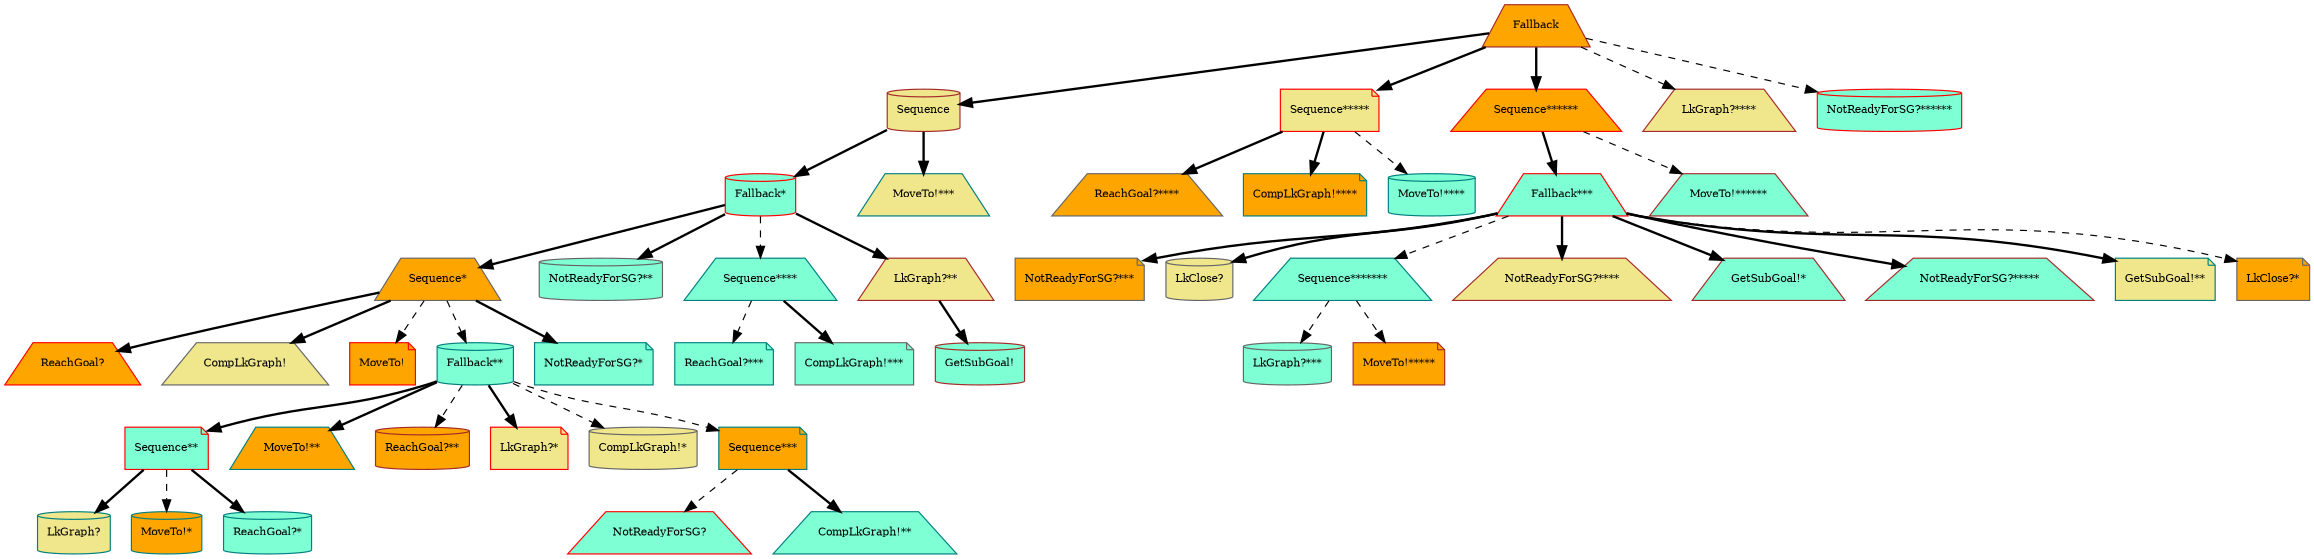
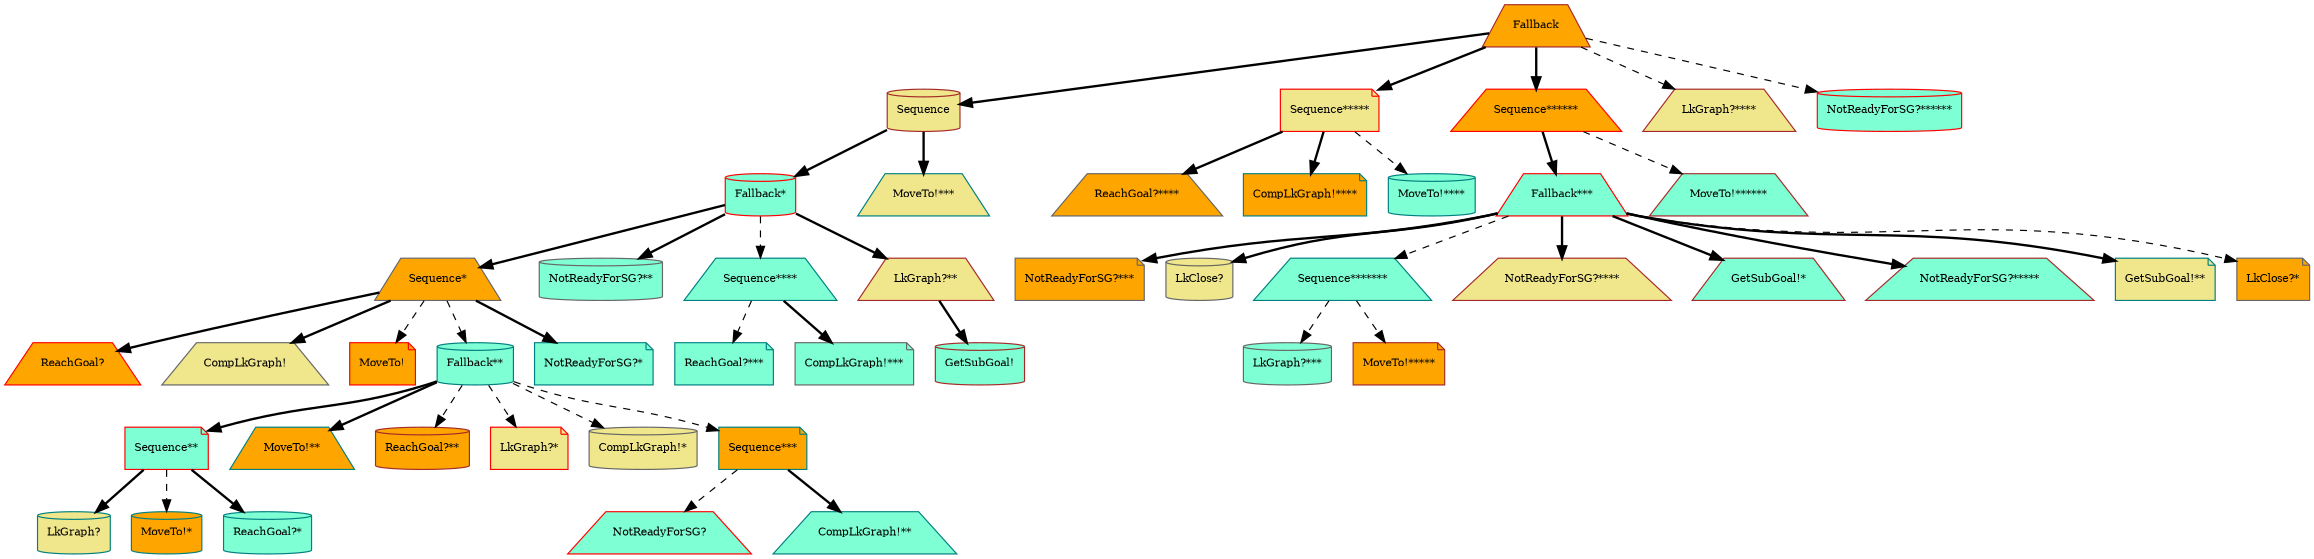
  digraph {
    fontname="times-roman"
    ordering=out
    node [color=teal fillcolor=aquamarine fontcolor=black fontname="times-roman" fontsize=9 shape=trapezium style=filled]
    edge [fontname="times-roman" style=bold]
    n1 [color=brown fillcolor=orange label=Fallback]
    n2 [color=brown fillcolor=khaki label=Sequence shape=cylinder]
    n3 [color=red fillcolor=khaki label="Sequence*****" shape=note]
    n4 [color=red fillcolor=orange label="Sequence******"]
    n5 [color=brown fillcolor=khaki label="LkGraph?****"]
    n6 [color=red label="NotReadyForSG?******" shape=cylinder]
    n7 [color=red label="Fallback*" shape=cylinder]
    n8 [fillcolor=khaki label="MoveTo!***"]
    n9 [color=gray40 fillcolor=orange label="ReachGoal?****"]
    n10 [fillcolor=orange label="CompLkGraph!****" shape=note]
    n11 [label="MoveTo!****" shape=cylinder]
    n12 [color=red label="Fallback***"]
    n13 [color=brown label="MoveTo!******"]
    n14 [color=gray40 fillcolor=orange label="Sequence*"]
    n15 [color=gray40 label="NotReadyForSG?**" shape=cylinder]
    n16 [label="Sequence****"]
    n17 [color=brown fillcolor=khaki label="LkGraph?**"]
    n18 [color=red fillcolor=orange label="ReachGoal?"]
    n19 [color=gray40 fillcolor=khaki label="CompLkGraph!"]
    n20 [color=red fillcolor=orange label="MoveTo!" shape=note]
    n21 [label="Fallback**" shape=cylinder]
    n22 [label="NotReadyForSG?*" shape=note]
    n23 [label="ReachGoal?***" shape=note]
    n24 [color=gray40 label="CompLkGraph!***" shape=note]
    n25 [color=brown label="GetSubGoal!" shape=cylinder]
    n26 [color=red label="Sequence**" shape=note]
    n27 [fillcolor=orange label="MoveTo!**"]
    n28 [color=brown fillcolor=orange label="ReachGoal?**" shape=cylinder]
    n29 [color=red fillcolor=khaki label="LkGraph?*" shape=note]
    n30 [color=gray40 fillcolor=khaki label="CompLkGraph!*" shape=cylinder]
    n31 [fillcolor=orange label="Sequence***" shape=note]
    n32 [fillcolor=khaki label="LkGraph?" shape=cylinder]
    n33 [fillcolor=orange label="MoveTo!*" shape=cylinder]
    n34 [label="ReachGoal?*" shape=cylinder]
    n35 [color=red label="NotReadyForSG?"]
    n36 [label="CompLkGraph!**"]
    n37 [color=gray40 fillcolor=orange label="NotReadyForSG?***" shape=note]
    n38 [color=gray40 fillcolor=khaki label="LkClose?" shape=cylinder]
    n39 [label="Sequence*******"]
    n40 [color=brown fillcolor=khaki label="NotReadyForSG?****"]
    n41 [color=brown label="GetSubGoal!*"]
    n42 [color=brown label="NotReadyForSG?*****"]
    n43 [fillcolor=khaki label="GetSubGoal!**" shape=note]
    n44 [color=gray40 fillcolor=orange label="LkClose?*" shape=note]
    n45 [color=gray40 label="LkGraph?***" shape=cylinder]
    n46 [color=brown fillcolor=orange label="MoveTo!*****" shape=note]
    n1 -> n2
    n1 -> n3
    n1 -> n4
    n1 -> n5 [style=dashed]
    n1 -> n6 [style=dashed]
    n2 -> n7
    n2 -> n8
    n3 -> n9
    n3 -> n10
    n3 -> n11 [style=dashed]
    n4 -> n12
    n4 -> n13 [style=dashed]
    n7 -> n14
    n7 -> n15
    n7 -> n16 [style=dashed]
    n7 -> n17
    n12 -> n37
    n12 -> n38
    n12 -> n39 [style=dashed]
    n12 -> n40
    n12 -> n41
    n12 -> n42
    n12 -> n43
    n12 -> n44 [style=dashed]
    n14 -> n18
    n14 -> n19
    n14 -> n20 [style=dashed]
    n14 -> n21 [style=dashed]
    n14 -> n22
    n16 -> n23 [style=dashed]
    n16 -> n24
    n17 -> n25
    n21 -> n26
    n21 -> n27
    n21 -> n28 [style=dashed]
-   n21 -> n29
+   n21 -> n29 [style=dashed]
    n21 -> n30 [style=dashed]
    n21 -> n31 [style=dashed]
    n26 -> n32
    n26 -> n33 [style=dashed]
    n26 -> n34
    n31 -> n35 [style=dashed]
    n31 -> n36
    n39 -> n45 [style=dashed]
    n39 -> n46 [style=dashed]
  }
